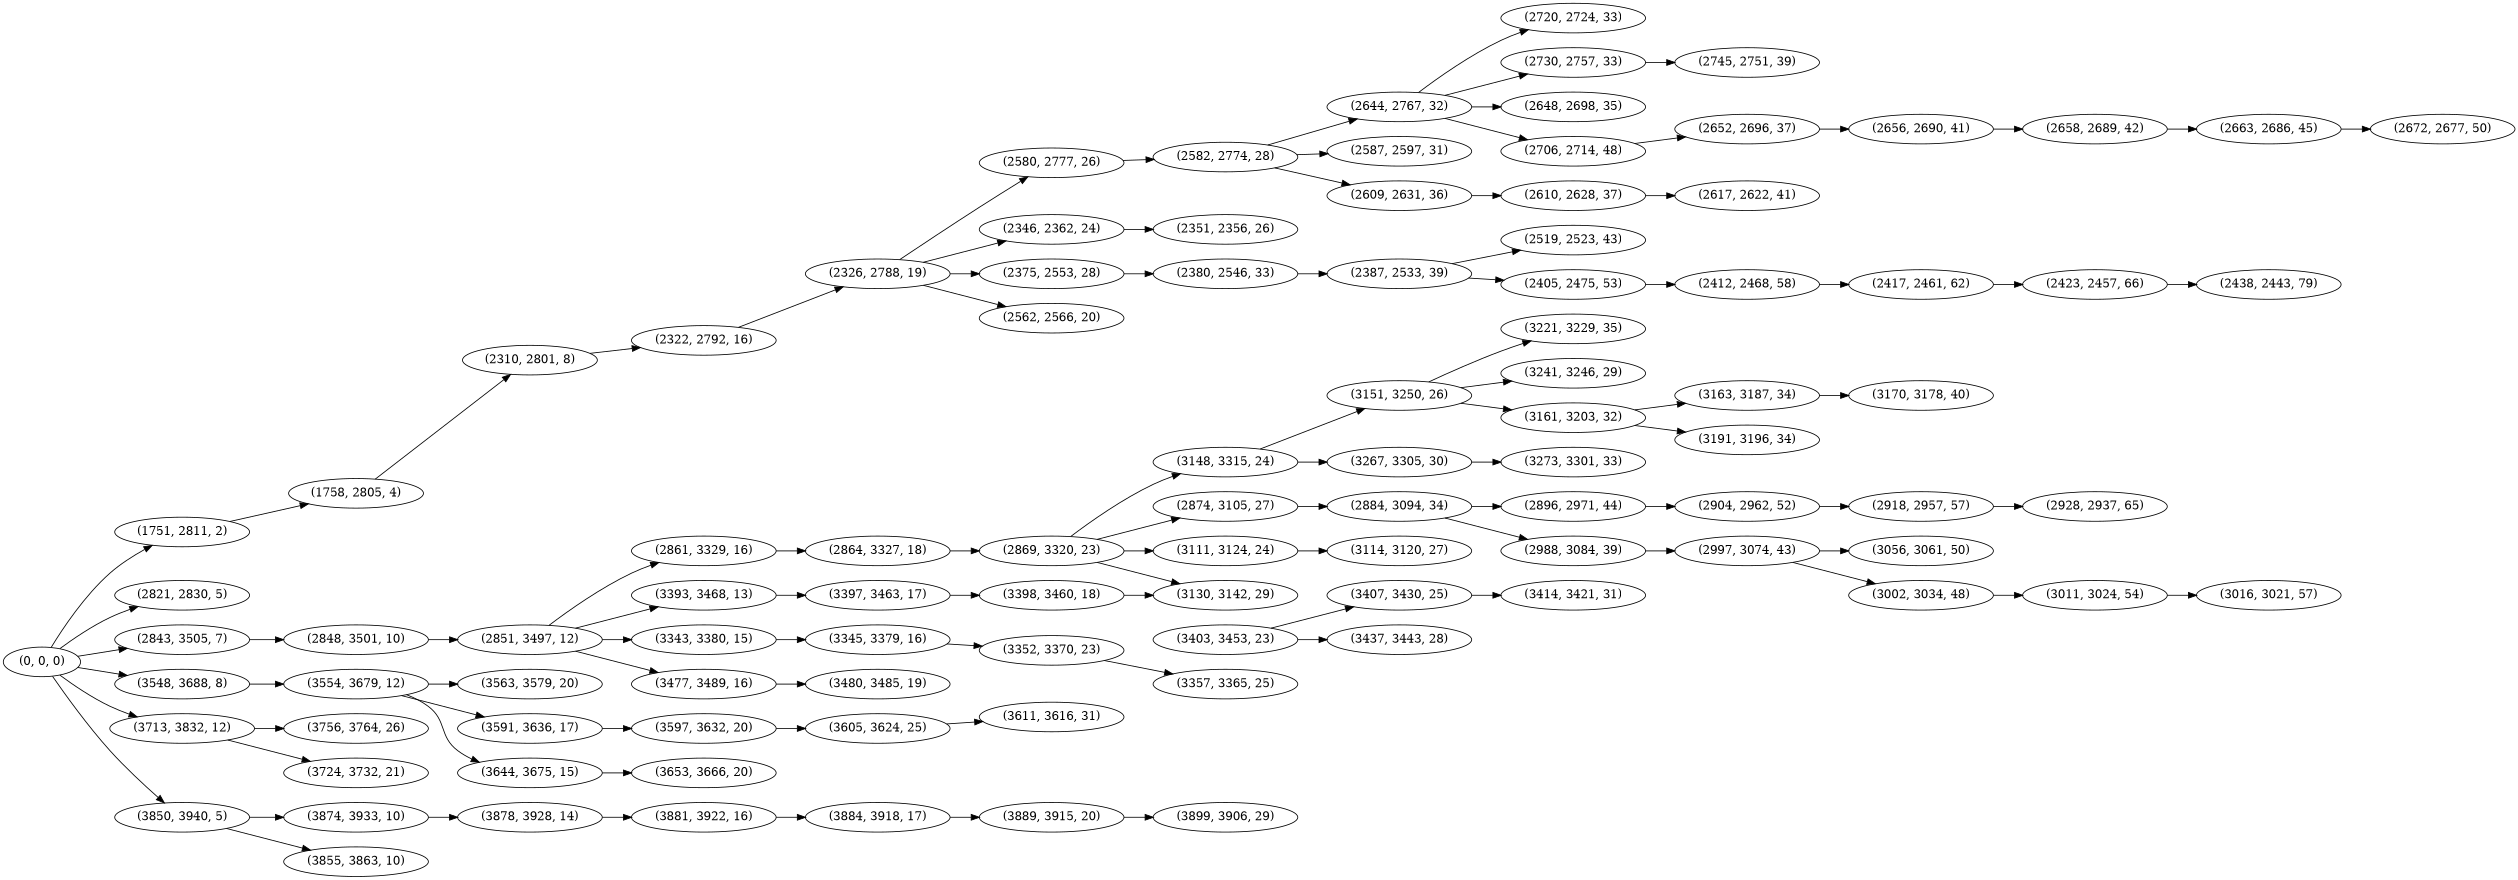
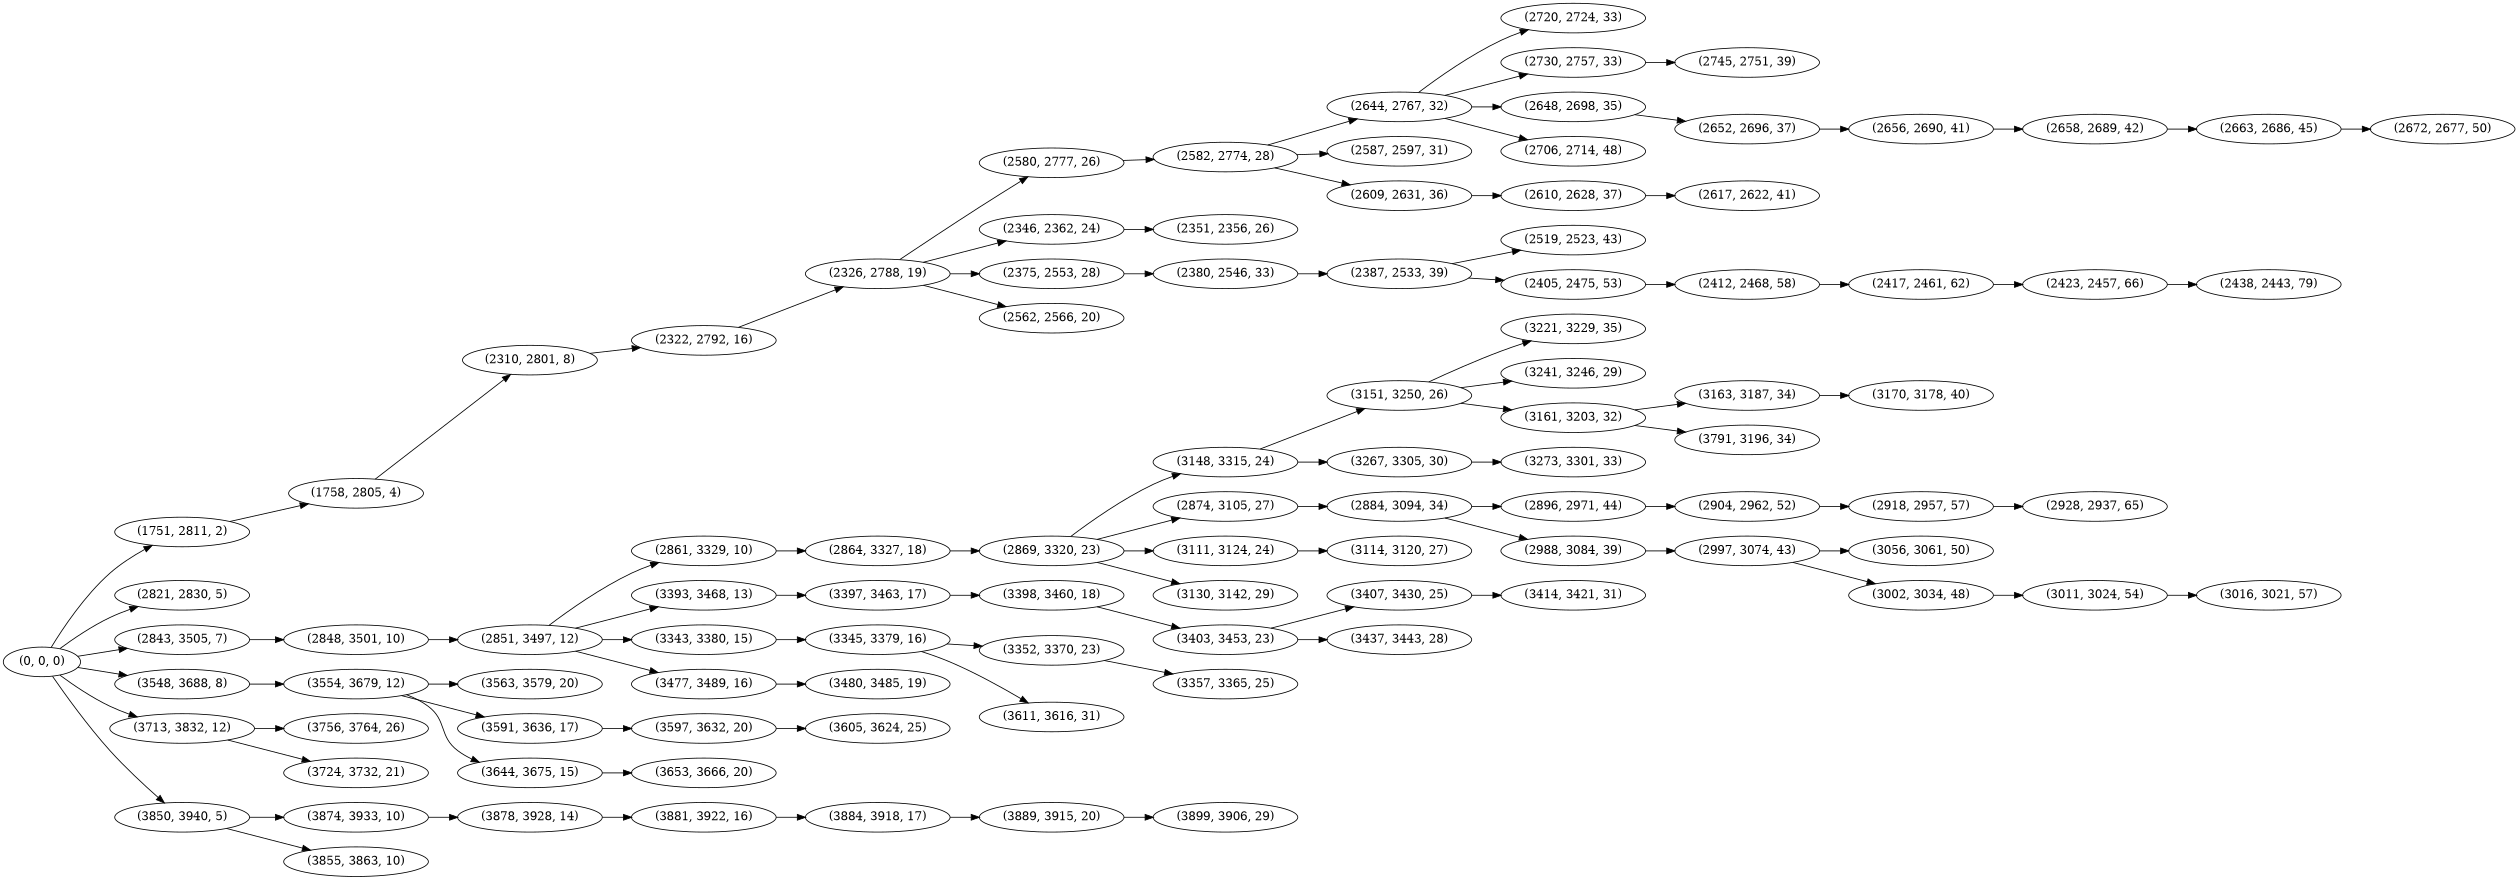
  digraph {
    rankdir=LR
    "(0, 0, 0)"
    "(1751, 2811, 2)"
    "(2821, 2830, 5)"
    "(2843, 3505, 7)"
    "(3548, 3688, 8)"
    "(3713, 3832, 12)"
    "(3850, 3940, 5)"
    "(1758, 2805, 4)"
    "(2848, 3501, 10)"
    "(3554, 3679, 12)"
    "(3724, 3732, 21)"
    "(3756, 3764, 26)"
    "(3855, 3863, 10)"
    "(3874, 3933, 10)"
    "(2310, 2801, 8)"
    "(2322, 2792, 16)"
    "(2326, 2788, 19)"
    "(2346, 2362, 24)"
    "(2375, 2553, 28)"
    "(2562, 2566, 20)"
    "(2580, 2777, 26)"
    "(2351, 2356, 26)"
    "(2380, 2546, 33)"
    "(2582, 2774, 28)"
    "(2387, 2533, 39)"
    "(2405, 2475, 53)"
    n27 [label="(2519, 2523, 43)"]
    "(2412, 2468, 58)"
    "(2417, 2461, 62)"
    "(2423, 2457, 66)"
    "(2438, 2443, 79)"
    "(2587, 2597, 31)"
    "(2609, 2631, 36)"
    "(2644, 2767, 32)"
    "(2610, 2628, 37)"
    "(2648, 2698, 35)"
    n37 [label="(2706, 2714, 48)"]
    "(2720, 2724, 33)"
    "(2730, 2757, 33)"
    "(2617, 2622, 41)"
    "(2652, 2696, 37)"
    "(2745, 2751, 39)"
    "(2656, 2690, 41)"
    "(2658, 2689, 42)"
    "(2663, 2686, 45)"
    "(2672, 2677, 50)"
    "(2851, 3497, 12)"
-   "(2861, 3329, 16)"
+   "(2861, 3329, 16)" [label="(2861, 3329, 10)"]
    "(3343, 3380, 15)"
    "(3393, 3468, 13)"
    "(3477, 3489, 16)"
    "(2864, 3327, 18)"
    "(3345, 3379, 16)"
    "(3397, 3463, 17)"
    "(3480, 3485, 19)"
    "(2869, 3320, 23)"
    "(2874, 3105, 27)"
    "(3111, 3124, 24)"
    "(3130, 3142, 29)"
    "(3148, 3315, 24)"
    "(2884, 3094, 34)"
    "(3114, 3120, 27)"
    "(3151, 3250, 26)"
    "(3267, 3305, 30)"
    "(2896, 2971, 44)"
    "(2988, 3084, 39)"
    "(2904, 2962, 52)"
    "(2997, 3074, 43)"
    "(2918, 2957, 57)"
    "(2928, 2937, 65)"
    "(3002, 3034, 48)"
    "(3056, 3061, 50)"
    "(3011, 3024, 54)"
    "(3016, 3021, 57)"
    "(3161, 3203, 32)"
    "(3221, 3229, 35)"
    "(3241, 3246, 29)"
    "(3273, 3301, 33)"
    "(3163, 3187, 34)"
-   "(3191, 3196, 34)"
+   "(3191, 3196, 34)" [label="(3791, 3196, 34)"]
    "(3170, 3178, 40)"
    "(3352, 3370, 23)"
    "(3357, 3365, 25)"
    "(3398, 3460, 18)"
    "(3403, 3453, 23)"
    "(3407, 3430, 25)"
    "(3437, 3443, 28)"
    "(3414, 3421, 31)"
    "(3563, 3579, 20)"
    "(3591, 3636, 17)"
    "(3644, 3675, 15)"
    "(3597, 3632, 20)"
    "(3653, 3666, 20)"
    "(3605, 3624, 25)"
    "(3611, 3616, 31)"
    "(3878, 3928, 14)"
    "(3881, 3922, 16)"
    "(3884, 3918, 17)"
    "(3889, 3915, 20)"
    "(3899, 3906, 29)"
    "(0, 0, 0)" -> "(1751, 2811, 2)"
    "(0, 0, 0)" -> "(2821, 2830, 5)"
    "(0, 0, 0)" -> "(2843, 3505, 7)"
    "(0, 0, 0)" -> "(3548, 3688, 8)"
    "(0, 0, 0)" -> "(3713, 3832, 12)"
    "(0, 0, 0)" -> "(3850, 3940, 5)"
    "(1751, 2811, 2)" -> "(1758, 2805, 4)"
    "(2843, 3505, 7)" -> "(2848, 3501, 10)"
    "(3548, 3688, 8)" -> "(3554, 3679, 12)"
    "(3713, 3832, 12)" -> "(3724, 3732, 21)"
    "(3713, 3832, 12)" -> "(3756, 3764, 26)"
    "(3850, 3940, 5)" -> "(3855, 3863, 10)"
    "(3850, 3940, 5)" -> "(3874, 3933, 10)"
    "(1758, 2805, 4)" -> "(2310, 2801, 8)"
    "(2848, 3501, 10)" -> "(2851, 3497, 12)"
    "(3554, 3679, 12)" -> "(3563, 3579, 20)"
    "(3554, 3679, 12)" -> "(3591, 3636, 17)"
    "(3554, 3679, 12)" -> "(3644, 3675, 15)"
    "(3874, 3933, 10)" -> "(3878, 3928, 14)"
    "(2310, 2801, 8)" -> "(2322, 2792, 16)"
    "(2322, 2792, 16)" -> "(2326, 2788, 19)"
    "(2326, 2788, 19)" -> "(2346, 2362, 24)"
    "(2326, 2788, 19)" -> "(2375, 2553, 28)"
    "(2326, 2788, 19)" -> "(2562, 2566, 20)"
    "(2326, 2788, 19)" -> "(2580, 2777, 26)"
    "(2346, 2362, 24)" -> "(2351, 2356, 26)"
    "(2375, 2553, 28)" -> "(2380, 2546, 33)"
    "(2580, 2777, 26)" -> "(2582, 2774, 28)"
    "(2380, 2546, 33)" -> "(2387, 2533, 39)"
    "(2582, 2774, 28)" -> "(2587, 2597, 31)"
    "(2582, 2774, 28)" -> "(2609, 2631, 36)"
    "(2582, 2774, 28)" -> "(2644, 2767, 32)"
    "(2387, 2533, 39)" -> "(2405, 2475, 53)"
    "(2387, 2533, 39)" -> n27
    "(2405, 2475, 53)" -> "(2412, 2468, 58)"
    "(2412, 2468, 58)" -> "(2417, 2461, 62)"
    "(2417, 2461, 62)" -> "(2423, 2457, 66)"
    "(2423, 2457, 66)" -> "(2438, 2443, 79)"
    "(2609, 2631, 36)" -> "(2610, 2628, 37)"
    "(2644, 2767, 32)" -> "(2648, 2698, 35)"
    "(2644, 2767, 32)" -> n37
    "(2644, 2767, 32)" -> "(2720, 2724, 33)"
    "(2644, 2767, 32)" -> "(2730, 2757, 33)"
    "(2610, 2628, 37)" -> "(2617, 2622, 41)"
-   n37 -> "(2652, 2696, 37)"
+   "(2648, 2698, 35)" -> "(2652, 2696, 37)"
    "(2730, 2757, 33)" -> "(2745, 2751, 39)"
    "(2652, 2696, 37)" -> "(2656, 2690, 41)"
    "(2656, 2690, 41)" -> "(2658, 2689, 42)"
    "(2658, 2689, 42)" -> "(2663, 2686, 45)"
    "(2663, 2686, 45)" -> "(2672, 2677, 50)"
    "(2851, 3497, 12)" -> "(2861, 3329, 16)"
    "(2851, 3497, 12)" -> "(3343, 3380, 15)"
    "(2851, 3497, 12)" -> "(3393, 3468, 13)"
    "(2851, 3497, 12)" -> "(3477, 3489, 16)"
    "(2861, 3329, 16)" -> "(2864, 3327, 18)"
    "(3343, 3380, 15)" -> "(3345, 3379, 16)"
    "(3393, 3468, 13)" -> "(3397, 3463, 17)"
    "(3477, 3489, 16)" -> "(3480, 3485, 19)"
    "(2864, 3327, 18)" -> "(2869, 3320, 23)"
    "(3345, 3379, 16)" -> "(3352, 3370, 23)"
    "(3397, 3463, 17)" -> "(3398, 3460, 18)"
    "(2869, 3320, 23)" -> "(2874, 3105, 27)"
    "(2869, 3320, 23)" -> "(3111, 3124, 24)"
    "(2869, 3320, 23)" -> "(3130, 3142, 29)"
    "(2869, 3320, 23)" -> "(3148, 3315, 24)"
    "(2874, 3105, 27)" -> "(2884, 3094, 34)"
    "(3111, 3124, 24)" -> "(3114, 3120, 27)"
    "(3148, 3315, 24)" -> "(3151, 3250, 26)"
    "(3148, 3315, 24)" -> "(3267, 3305, 30)"
    "(2884, 3094, 34)" -> "(2896, 2971, 44)"
    "(2884, 3094, 34)" -> "(2988, 3084, 39)"
    "(3151, 3250, 26)" -> "(3161, 3203, 32)"
    "(3151, 3250, 26)" -> "(3221, 3229, 35)"
    "(3151, 3250, 26)" -> "(3241, 3246, 29)"
    "(3267, 3305, 30)" -> "(3273, 3301, 33)"
    "(2896, 2971, 44)" -> "(2904, 2962, 52)"
    "(2988, 3084, 39)" -> "(2997, 3074, 43)"
    "(2904, 2962, 52)" -> "(2918, 2957, 57)"
    "(2997, 3074, 43)" -> "(3002, 3034, 48)"
    "(2997, 3074, 43)" -> "(3056, 3061, 50)"
    "(2918, 2957, 57)" -> "(2928, 2937, 65)"
    "(3002, 3034, 48)" -> "(3011, 3024, 54)"
    "(3011, 3024, 54)" -> "(3016, 3021, 57)"
    "(3161, 3203, 32)" -> "(3163, 3187, 34)"
    "(3161, 3203, 32)" -> "(3191, 3196, 34)"
    "(3163, 3187, 34)" -> "(3170, 3178, 40)"
    "(3352, 3370, 23)" -> "(3357, 3365, 25)"
-   "(3398, 3460, 18)" -> "(3130, 3142, 29)"
+   "(3398, 3460, 18)" -> "(3403, 3453, 23)"
    "(3403, 3453, 23)" -> "(3407, 3430, 25)"
    "(3403, 3453, 23)" -> "(3437, 3443, 28)"
    "(3407, 3430, 25)" -> "(3414, 3421, 31)"
    "(3591, 3636, 17)" -> "(3597, 3632, 20)"
    "(3644, 3675, 15)" -> "(3653, 3666, 20)"
    "(3597, 3632, 20)" -> "(3605, 3624, 25)"
-   "(3605, 3624, 25)" -> "(3611, 3616, 31)"
+   "(3345, 3379, 16)" -> "(3611, 3616, 31)"
    "(3878, 3928, 14)" -> "(3881, 3922, 16)"
    "(3881, 3922, 16)" -> "(3884, 3918, 17)"
    "(3884, 3918, 17)" -> "(3889, 3915, 20)"
    "(3889, 3915, 20)" -> "(3899, 3906, 29)"
  }
